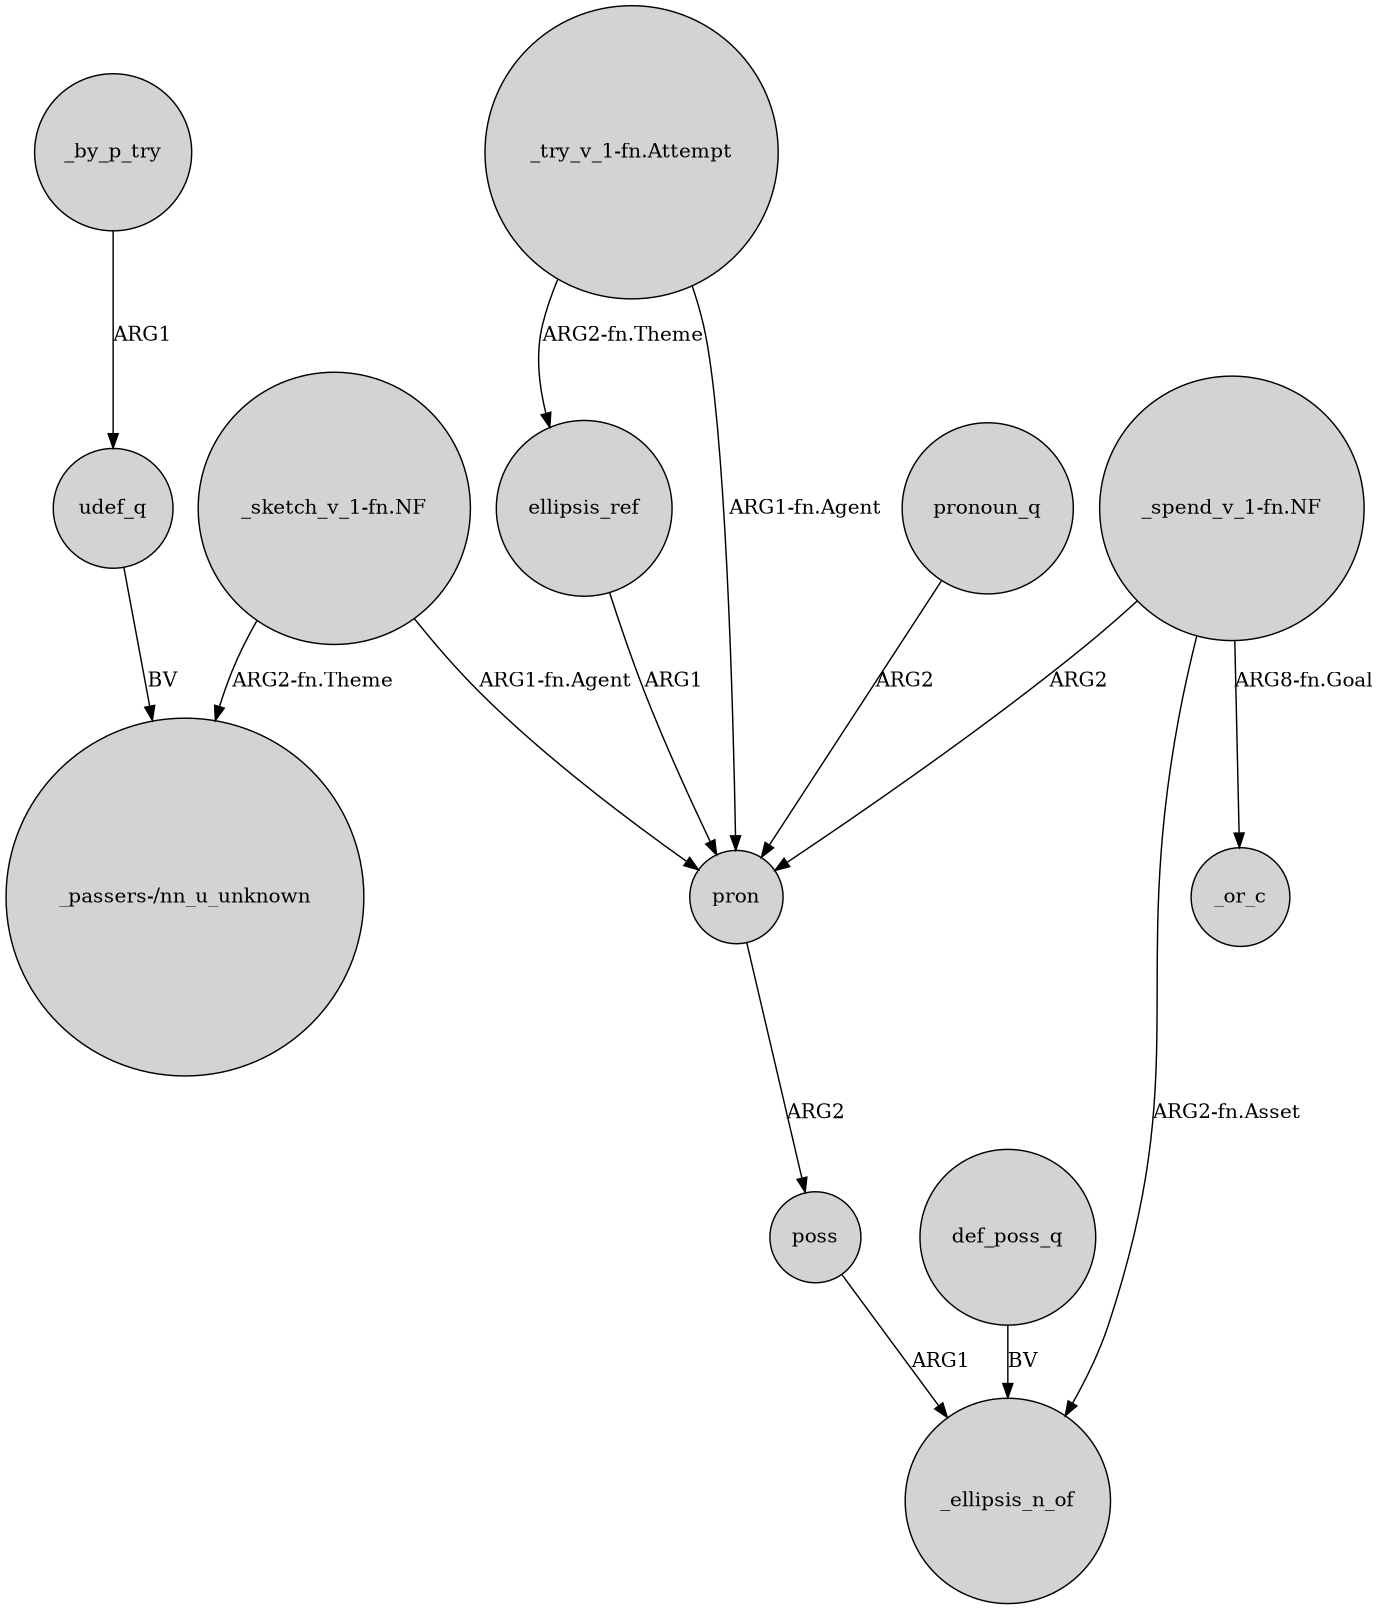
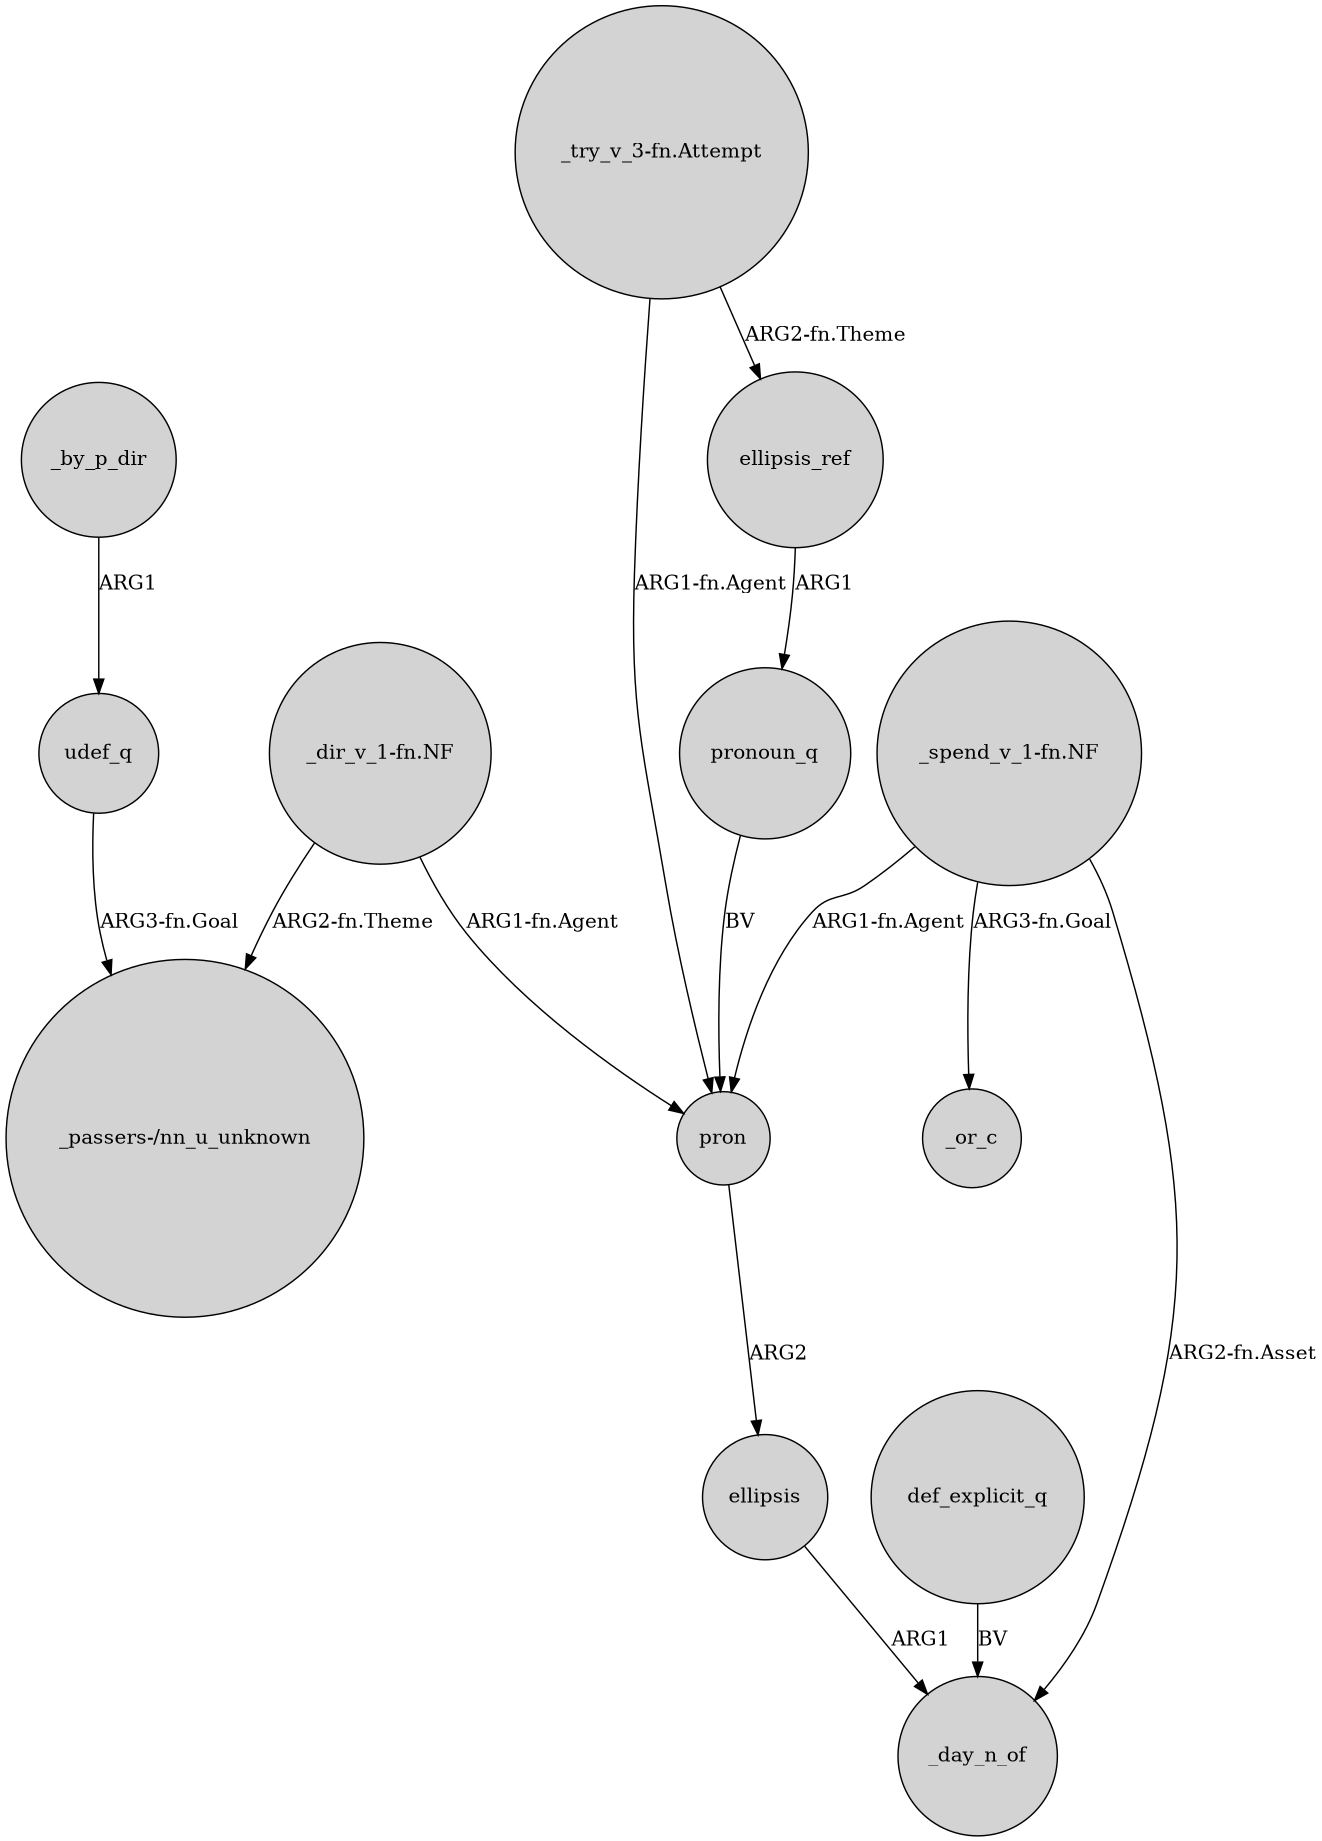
  digraph {
    node [shape=circle style=filled]
-   "_sketch_v_1-fn.NF"
+   "_sketch_v_1-fn.NF" [label="_dir_v_1-fn.NF"]
    "_passers-/nn_u_unknown"
    pron
-   poss
-   def_explicit_q [label=def_poss_q]
-   _day_n_of [label=_ellipsis_n_of]
+   poss [label=ellipsis]
+   def_explicit_q
+   _day_n_of
    "_spend_v_1-fn.NF"
    _or_c
-   "_try_v_1-fn.Attempt"
+   "_try_v_1-fn.Attempt" [label="_try_v_3-fn.Attempt"]
    ellipsis_ref
-   _by_p_dir [label=_by_p_try]
+   _by_p_dir
    udef_q
    pronoun_q
    "_sketch_v_1-fn.NF" -> "_passers-/nn_u_unknown" [label="ARG2-fn.Theme"]
    "_sketch_v_1-fn.NF" -> pron [label="ARG1-fn.Agent"]
    pron -> poss [label=ARG2]
    poss -> _day_n_of [label=ARG1]
    def_explicit_q -> _day_n_of [label=BV]
-   "_spend_v_1-fn.NF" -> pron [label=ARG2]
+   "_spend_v_1-fn.NF" -> pron [label="ARG1-fn.Agent"]
    "_spend_v_1-fn.NF" -> _day_n_of [label="ARG2-fn.Asset"]
-   "_spend_v_1-fn.NF" -> _or_c [label="ARG8-fn.Goal"]
+   "_spend_v_1-fn.NF" -> _or_c [label="ARG3-fn.Goal"]
    "_try_v_1-fn.Attempt" -> pron [label="ARG1-fn.Agent"]
    "_try_v_1-fn.Attempt" -> ellipsis_ref [label="ARG2-fn.Theme"]
-   ellipsis_ref -> pron [label=ARG1]
+   ellipsis_ref -> pronoun_q [label=ARG1]
    _by_p_dir -> udef_q [label=ARG1]
-   udef_q -> "_passers-/nn_u_unknown" [label=BV]
-   pronoun_q -> pron [label=ARG2]
+   udef_q -> "_passers-/nn_u_unknown" [label="ARG3-fn.Goal"]
+   pronoun_q -> pron [label=BV]
  }
